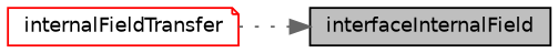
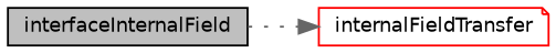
  digraph {
    rankdir=LR
    node [fontname=Helvetica fontsize=10]
    n1 [color=black fillcolor=grey75 fontcolor=black height=0.2 label=interfaceInternalField shape=box style=filled width=0.4]
    n2 [color=red height=0.2 label=internalFieldTransfer shape=note width=0.4]
-   n2 -> n1 [color=gray40 fontname=Helvetica fontsize=10 labelfontname=Helvetica labelfontsize=10 style=dotted]
+   n1 -> n2 [color=gray40 fontname=Helvetica fontsize=10 labelfontname=Helvetica labelfontsize=10 style=dotted]
  }
